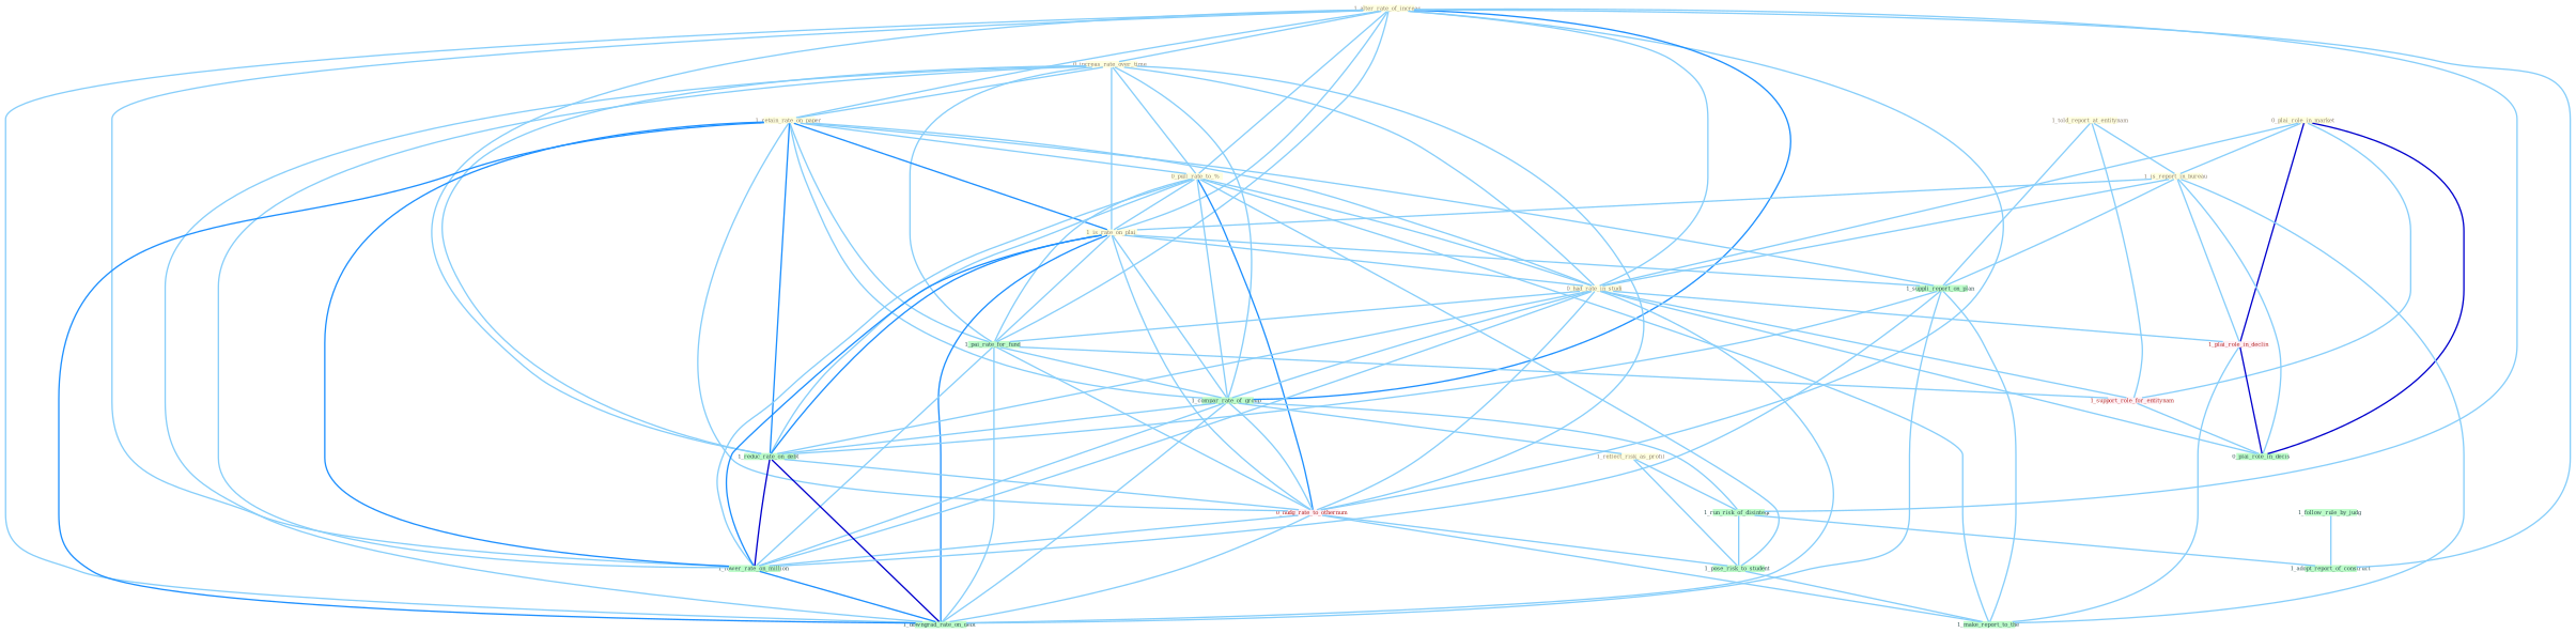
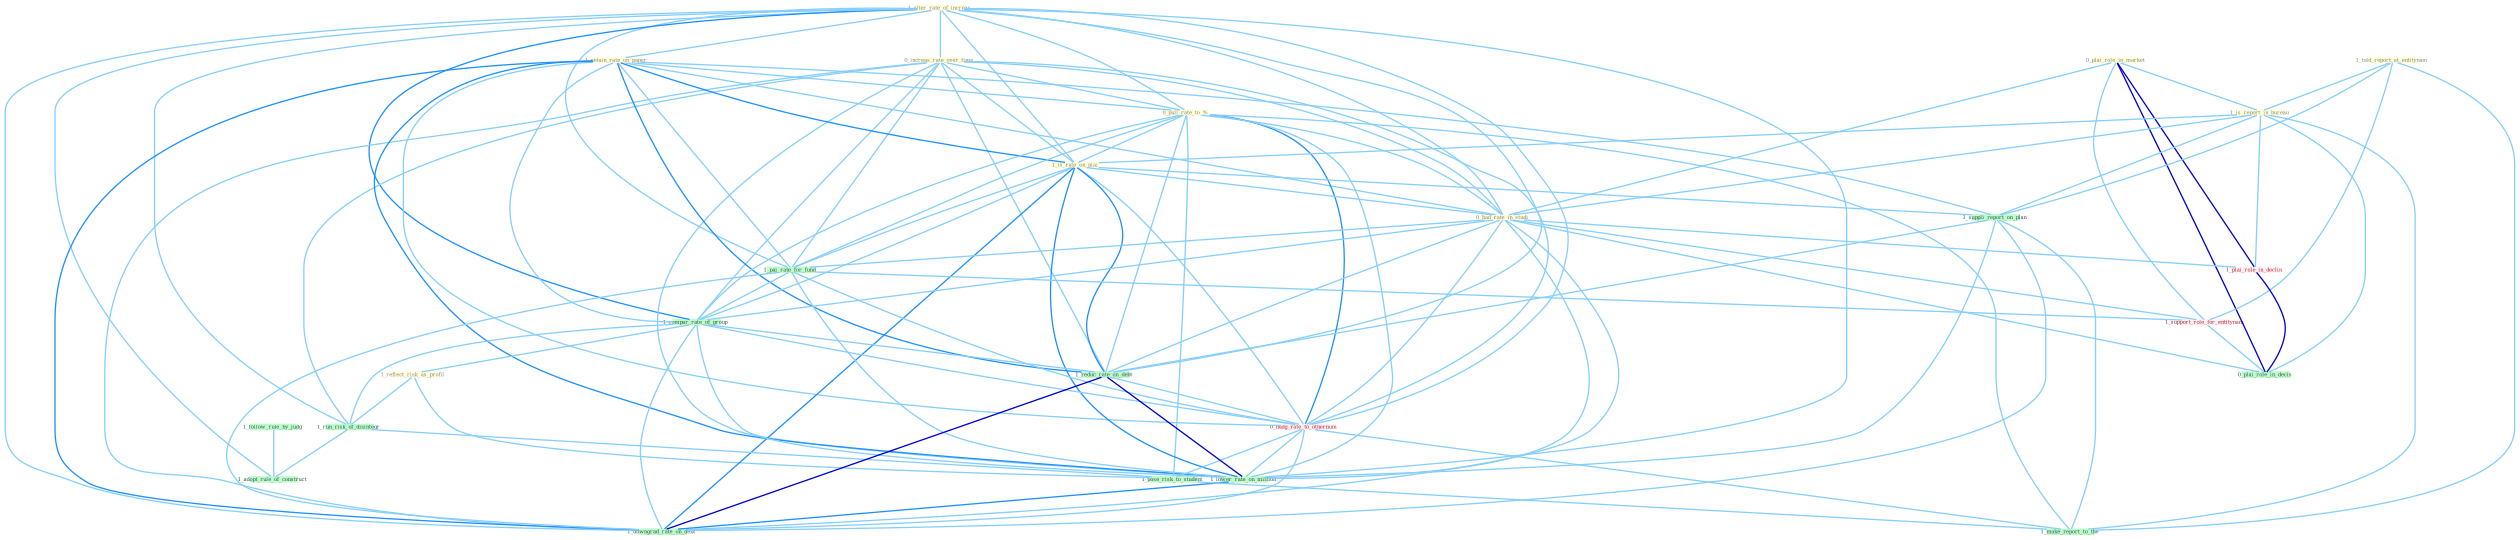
  graph {
    node [color="#BDFCC9" fixedsize=true fontcolor="#2f4f4f" fontsize=4 shape=polygon style=filled]
    edge [color="#87cefa" w=1]
    "1_alter_rate_of_increas " [color="#ffffe0" fontcolor="#8b7d6b" height=.06 width=.5]
    "0_increas_rate_over_time " [color="#ffffe0" fontcolor="#8b7d6b" height=.06 width=.5]
    "1_retain_rate_on_paper " [color="#ffffe0" fontcolor="#8b7d6b" height=.06 width=.5]
    "0_plai_role_in_market " [color="#ffffe0" fontcolor="#8b7d6b" height=.06 width=.5]
    "1_reflect_risk_as_profil " [color="#ffffe0" fontcolor="#8b7d6b" height=.06 width=.5]
    "1_told_report_at_entitynam " [color="#ffffe0" fontcolor="#8b7d6b" height=.06 width=.5]
    "0_pull_rate_to_% " [color="#ffffe0" fontcolor="#8b7d6b" height=.06 width=.5]
    "1_is_report_in_bureau " [color="#ffffe0" fontcolor="#8b7d6b" height=.06 width=.5]
    n9 [color="#ffffe0" fontcolor="#8b7d6b" height=.06 label="1_is_rate_on_plai" width=.5]
    "0_had_rate_in_studi " [color="#ffffe0" fontcolor="#8b7d6b" height=.06 width=.5]
    "1_plai_role_in_declin " [color="#fff0f5" fontcolor="#b22222" height=.06 width=.5]
    "0_nudg_rate_to_othernum " [color="#fff0f5" fontcolor="#b22222" height=.06 width=.5]
    "1_support_role_for_entitynam " [color="#fff0f5" fontcolor="#b22222" height=.06 width=.5]
    "1_run_risk_of_disintegr " [height=.06 width=.5]
    "1_pai_rate_for_fund " [height=.06 width=.5]
    "1_compar_rate_of_group " [height=.06 width=.5]
    "1_reduc_rate_on_debt " [height=.06 width=.5]
-   "1_adopt_rule_of_construct " [height=.06 width=.5 label="1_adopt_report_of_construct"]
+   "1_adopt_rule_of_construct " [height=.06 width=.5]
    "1_lower_rate_on_million " [height=.06 width=.5]
    "1_downgrad_rate_on_debt " [height=.06 width=.5]
    "1_suppli_report_on_plan " [height=.06 width=.5]
    "0_plai_role_in_decis " [height=.06 width=.5]
    "1_pose_risk_to_student " [height=.06 width=.5]
    "1_make_report_to_the " [height=.06 width=.5]
    "1_follow_rule_by_judg " [height=.06 width=.5]
    subgraph sub_1 {
      "1_alter_rate_of_increas "
      "0_increas_rate_over_time "
      "1_retain_rate_on_paper "
      "0_plai_role_in_market "
      "1_reflect_risk_as_profil "
      "1_told_report_at_entitynam "
      "0_pull_rate_to_% "
      "1_is_report_in_bureau "
      n9
      "0_had_rate_in_studi "
    }
    subgraph sub_2 {
      "1_plai_role_in_declin "
      "0_nudg_rate_to_othernum "
      "1_support_role_for_entitynam "
    }
    "1_alter_rate_of_increas " -- "0_increas_rate_over_time "
    "1_alter_rate_of_increas " -- "1_retain_rate_on_paper "
    "1_alter_rate_of_increas " -- "0_pull_rate_to_% "
    "1_alter_rate_of_increas " -- n9
    "1_alter_rate_of_increas " -- "0_had_rate_in_studi "
    "1_alter_rate_of_increas " -- "0_nudg_rate_to_othernum "
    "1_alter_rate_of_increas " -- "1_run_risk_of_disintegr "
    "1_alter_rate_of_increas " -- "1_pai_rate_for_fund "
    "1_alter_rate_of_increas " -- "1_compar_rate_of_group " [color="#1e90ff" w=2]
    "1_alter_rate_of_increas " -- "1_reduc_rate_on_debt "
    "1_alter_rate_of_increas " -- "1_adopt_rule_of_construct "
    "1_alter_rate_of_increas " -- "1_lower_rate_on_million "
    "1_alter_rate_of_increas " -- "1_downgrad_rate_on_debt "
-   "0_increas_rate_over_time " -- "1_retain_rate_on_paper "
+   "0_increas_rate_over_time " -- "1_run_risk_of_disintegr "
    "0_increas_rate_over_time " -- "0_pull_rate_to_% "
    "0_increas_rate_over_time " -- n9
    "0_increas_rate_over_time " -- "0_had_rate_in_studi "
    "0_increas_rate_over_time " -- "0_nudg_rate_to_othernum "
    "0_increas_rate_over_time " -- "1_pai_rate_for_fund "
    "0_increas_rate_over_time " -- "1_compar_rate_of_group "
    "0_increas_rate_over_time " -- "1_reduc_rate_on_debt "
    "0_increas_rate_over_time " -- "1_lower_rate_on_million "
    "0_increas_rate_over_time " -- "1_downgrad_rate_on_debt "
    "1_retain_rate_on_paper " -- "0_pull_rate_to_% "
    "1_retain_rate_on_paper " -- n9 [color="#1e90ff" w=2]
    "1_retain_rate_on_paper " -- "0_had_rate_in_studi "
    "1_retain_rate_on_paper " -- "0_nudg_rate_to_othernum "
    "1_retain_rate_on_paper " -- "1_pai_rate_for_fund "
    "1_retain_rate_on_paper " -- "1_compar_rate_of_group "
    "1_retain_rate_on_paper " -- "1_reduc_rate_on_debt " [color="#1e90ff" w=2]
    "1_retain_rate_on_paper " -- "1_lower_rate_on_million " [color="#1e90ff" w=2]
    "1_retain_rate_on_paper " -- "1_downgrad_rate_on_debt " [color="#1e90ff" w=2]
    "1_retain_rate_on_paper " -- "1_suppli_report_on_plan "
    "0_plai_role_in_market " -- "1_is_report_in_bureau "
    "0_plai_role_in_market " -- "0_had_rate_in_studi "
    "0_plai_role_in_market " -- "1_plai_role_in_declin " [color="#0000cd" w=3]
    "0_plai_role_in_market " -- "1_support_role_for_entitynam "
    "0_plai_role_in_market " -- "0_plai_role_in_decis " [color="#0000cd" w=3]
    "1_reflect_risk_as_profil " -- "1_run_risk_of_disintegr "
    "1_reflect_risk_as_profil " -- "1_pose_risk_to_student "
    "1_told_report_at_entitynam " -- "1_is_report_in_bureau "
    "1_told_report_at_entitynam " -- "1_support_role_for_entitynam "
    "1_told_report_at_entitynam " -- "1_suppli_report_on_plan "
-   "1_plai_role_in_declin " -- "1_make_report_to_the "
+   "1_told_report_at_entitynam " -- "1_make_report_to_the "
    "0_pull_rate_to_% " -- n9
    "0_pull_rate_to_% " -- "0_had_rate_in_studi "
    "0_pull_rate_to_% " -- "0_nudg_rate_to_othernum " [color="#1e90ff" w=2]
    "0_pull_rate_to_% " -- "1_pai_rate_for_fund "
    "0_pull_rate_to_% " -- "1_compar_rate_of_group "
    "0_pull_rate_to_% " -- "1_reduc_rate_on_debt "
    "0_pull_rate_to_% " -- "1_lower_rate_on_million "
    "0_pull_rate_to_% " -- "1_pose_risk_to_student "
    "0_pull_rate_to_% " -- "1_make_report_to_the "
    "1_is_report_in_bureau " -- n9
    "1_is_report_in_bureau " -- "0_had_rate_in_studi "
    "1_is_report_in_bureau " -- "1_plai_role_in_declin "
    "1_is_report_in_bureau " -- "1_suppli_report_on_plan "
    "1_is_report_in_bureau " -- "0_plai_role_in_decis "
    "1_is_report_in_bureau " -- "1_make_report_to_the "
    n9 -- "0_had_rate_in_studi "
    n9 -- "0_nudg_rate_to_othernum "
    n9 -- "1_pai_rate_for_fund "
    n9 -- "1_compar_rate_of_group "
    n9 -- "1_reduc_rate_on_debt " [color="#1e90ff" w=2]
    n9 -- "1_lower_rate_on_million " [color="#1e90ff" w=2]
    n9 -- "1_downgrad_rate_on_debt " [color="#1e90ff" w=2]
    n9 -- "1_suppli_report_on_plan "
    "0_had_rate_in_studi " -- "1_plai_role_in_declin "
    "0_had_rate_in_studi " -- "0_nudg_rate_to_othernum "
    "0_had_rate_in_studi " -- "1_support_role_for_entitynam "
    "0_had_rate_in_studi " -- "1_pai_rate_for_fund "
    "0_had_rate_in_studi " -- "1_compar_rate_of_group "
    "0_had_rate_in_studi " -- "1_reduc_rate_on_debt "
    "0_had_rate_in_studi " -- "1_lower_rate_on_million "
    "0_had_rate_in_studi " -- "1_downgrad_rate_on_debt "
    "0_had_rate_in_studi " -- "0_plai_role_in_decis "
    "1_plai_role_in_declin " -- "0_plai_role_in_decis " [color="#0000cd" w=3]
    "0_nudg_rate_to_othernum " -- "1_lower_rate_on_million "
    "0_nudg_rate_to_othernum " -- "1_downgrad_rate_on_debt "
    "0_nudg_rate_to_othernum " -- "1_pose_risk_to_student "
    "0_nudg_rate_to_othernum " -- "1_make_report_to_the "
    "1_support_role_for_entitynam " -- "0_plai_role_in_decis "
    "1_run_risk_of_disintegr " -- "1_compar_rate_of_group "
    "1_run_risk_of_disintegr " -- "1_adopt_rule_of_construct "
    "1_run_risk_of_disintegr " -- "1_pose_risk_to_student "
    "1_pai_rate_for_fund " -- "0_nudg_rate_to_othernum "
    "1_pai_rate_for_fund " -- "1_support_role_for_entitynam "
    "1_pai_rate_for_fund " -- "1_compar_rate_of_group "
    "1_pai_rate_for_fund " -- "1_lower_rate_on_million "
    "1_pai_rate_for_fund " -- "1_downgrad_rate_on_debt "
    "1_compar_rate_of_group " -- "1_reflect_risk_as_profil "
    "1_compar_rate_of_group " -- "0_nudg_rate_to_othernum "
    "1_compar_rate_of_group " -- "1_reduc_rate_on_debt "
    "1_compar_rate_of_group " -- "1_lower_rate_on_million "
    "1_compar_rate_of_group " -- "1_downgrad_rate_on_debt "
    "1_reduc_rate_on_debt " -- "0_nudg_rate_to_othernum "
    "1_reduc_rate_on_debt " -- "1_lower_rate_on_million " [color="#0000cd" w=2]
    "1_reduc_rate_on_debt " -- "1_downgrad_rate_on_debt " [color="#0000cd" w=3]
    "1_lower_rate_on_million " -- "1_downgrad_rate_on_debt " [color="#1e90ff" w=2]
    "1_suppli_report_on_plan " -- "1_reduc_rate_on_debt "
    "1_suppli_report_on_plan " -- "1_lower_rate_on_million "
    "1_suppli_report_on_plan " -- "1_downgrad_rate_on_debt "
    "1_suppli_report_on_plan " -- "1_make_report_to_the "
    "1_pose_risk_to_student " -- "1_make_report_to_the "
    "1_follow_rule_by_judg " -- "1_adopt_rule_of_construct "
  }
